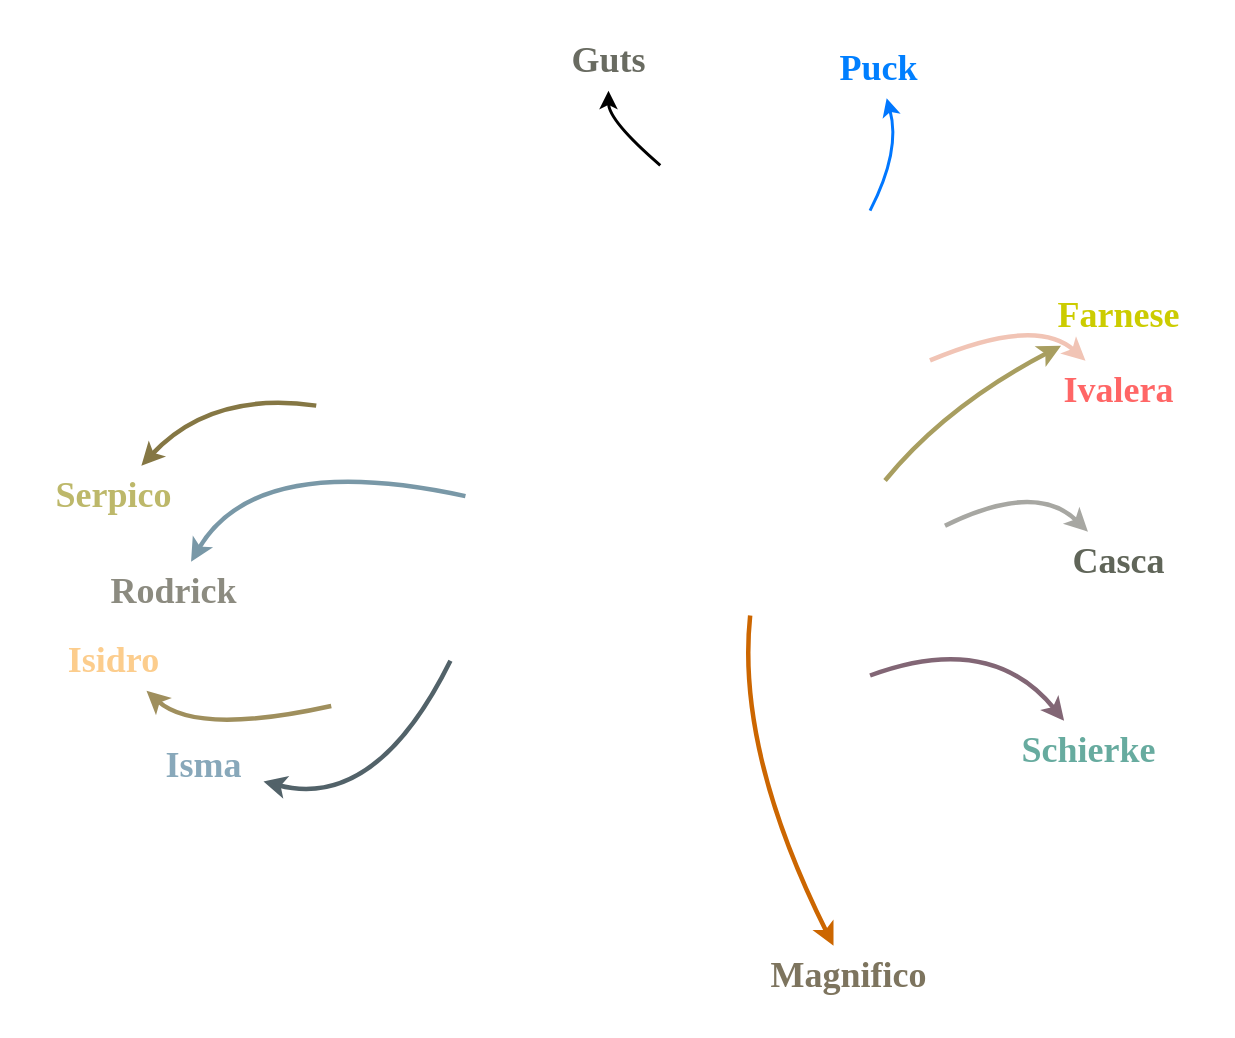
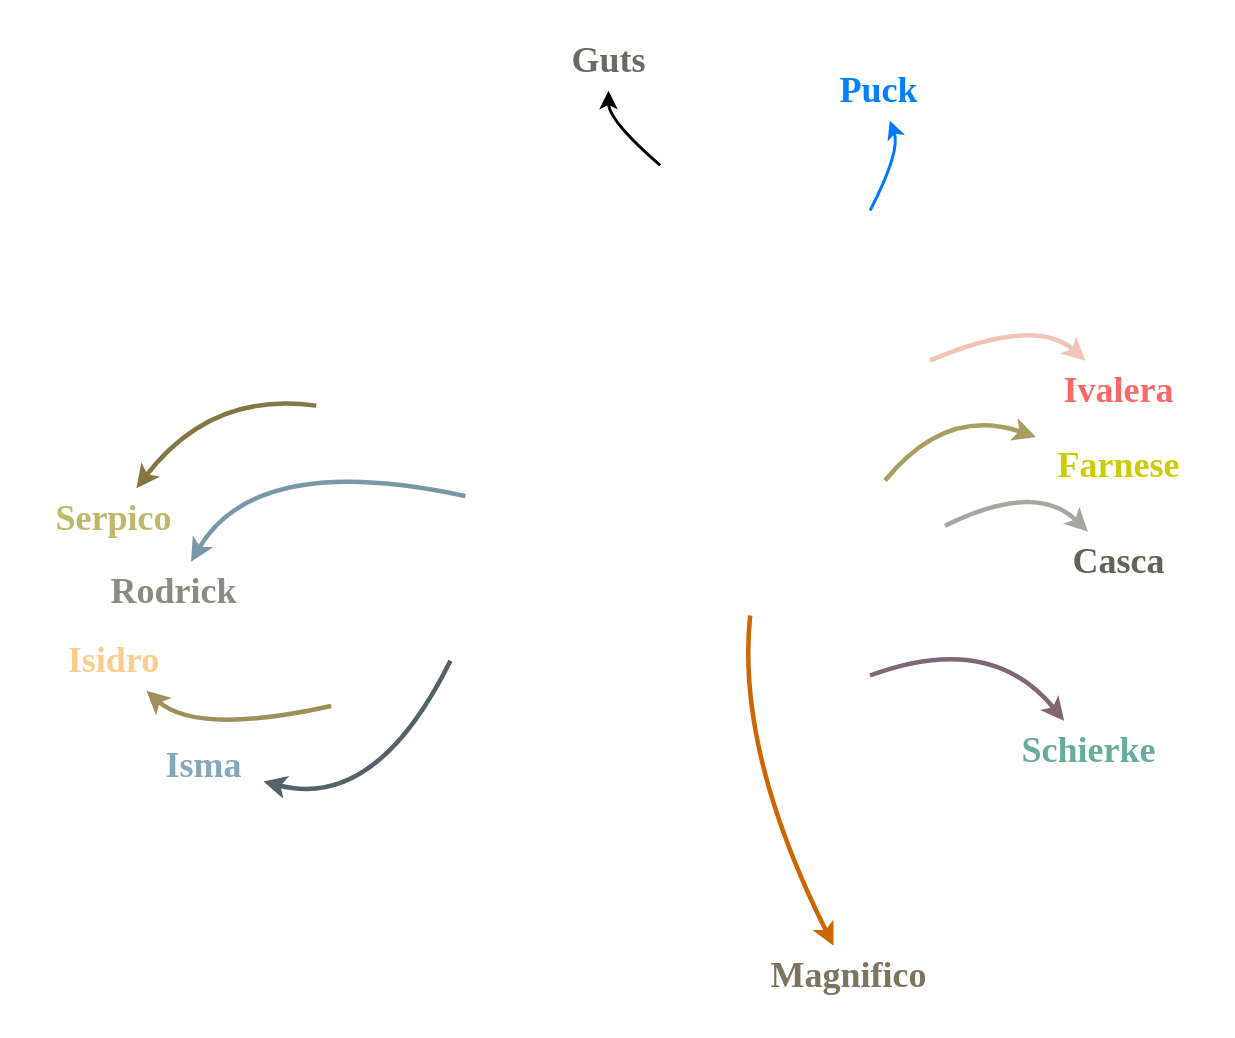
  <mxCell id="0" />
  <mxCell id="1" parent="0" />
  <mxCell id="2" value="" style="shape=image;verticalLabelPosition=bottom;labelBackgroundColor=default;verticalAlign=top;aspect=fixed;imageAspect=0;image=https://i.ibb.co/2q7mD77/image.png;fontStyle=1;fontSize=24;clipPath=inset(0% 0% 0% 0% round 8%);imageBorder=none;perimeterSpacing=0;" parent="1" vertex="1"><mxGeometry x="187" y="90" width="454.133" height="520" as="geometry" /></mxCell>
  <mxCell id="3" value="" style="group;fontColor=#434c41;fontStyle=1;fontSize=24;" parent="1" vertex="1" connectable="0"><mxGeometry x="640" y="480" width="145" height="40" as="geometry" /></mxCell>
  <mxCell id="4" value="&lt;font color=&quot;#67ab9f&quot; style=&quot;font-size: 24px;&quot; face=&quot;Comic Sans MS&quot;&gt;Schierke&lt;/font&gt;" style="text;html=1;align=center;verticalAlign=middle;resizable=0;points=[];autosize=1;strokeColor=none;fillColor=none;fontStyle=1;fontSize=24;" parent="3" vertex="1"><mxGeometry x="25" width="120" height="40" as="geometry" /></mxCell>
  <mxCell id="5" value="" style="endArrow=classic;html=1;curved=1;strokeWidth=2;exitX=0.864;exitY=0.096;exitDx=0;exitDy=0;exitPerimeter=0;strokeColor=#0077FF;fontStyle=1;fontSize=24;" parent="1" source="2" target="6" edge="1"><mxGeometry width="50" height="50" relative="1" as="geometry"><mxPoint x="700" y="330" as="sourcePoint" /><mxPoint x="750" y="280" as="targetPoint" /><Array as="points"><mxPoint x="600" y="100" /></Array></mxGeometry></mxCell>
- <mxCell id="6" value="&lt;font color=&quot;#007fff&quot; style=&quot;font-size: 24px;&quot; face=&quot;Comic Sans MS&quot;&gt;Puck&lt;/font&gt;" style="text;html=1;align=center;verticalAlign=middle;resizable=0;points=[];autosize=1;strokeColor=none;fillColor=none;fontStyle=1;fontSize=24;" parent="1" vertex="1"><mxGeometry x="550" y="25" width="70" height="40" as="geometry" /></mxCell>
+ <mxCell id="6" value="&lt;font color=&quot;#007fff&quot; style=&quot;font-size: 24px;&quot; face=&quot;Comic Sans MS&quot;&gt;Puck&lt;/font&gt;" style="text;html=1;align=center;verticalAlign=middle;resizable=0;points=[];autosize=1;strokeColor=none;fillColor=none;fontStyle=1;fontSize=24;" parent="1" vertex="1"><mxGeometry x="550" y="40" width="70" height="40" as="geometry" /></mxCell>
  <mxCell id="7" value="&lt;font style=&quot;font-size: 24px;&quot; face=&quot;Comic Sans MS&quot;&gt;&lt;span style=&quot;font-size: 24px;&quot;&gt;Guts&lt;/span&gt;&lt;/font&gt;" style="text;html=1;align=center;verticalAlign=middle;resizable=0;points=[];autosize=1;strokeColor=none;fillColor=none;fontColor=#696b61;fontStyle=1;fontSize=24;labelBackgroundColor=none;" parent="1" vertex="1"><mxGeometry x="365" y="20" width="80" height="40" as="geometry" /></mxCell>
  <mxCell id="8" value="" style="endArrow=classic;html=1;curved=1;strokeWidth=3;exitX=0.952;exitY=0.288;exitDx=0;exitDy=0;exitPerimeter=0;strokeColor=#f1c4b5;fontStyle=1;fontSize=24;" parent="1" source="2" target="9" edge="1"><mxGeometry width="50" height="50" relative="1" as="geometry"><mxPoint x="770" y="200" as="sourcePoint" /><mxPoint x="820" y="150" as="targetPoint" /><Array as="points"><mxPoint x="690" y="210" /></Array></mxGeometry></mxCell>
  <mxCell id="9" value="&lt;font color=&quot;#ff6666&quot; style=&quot;font-size: 24px;&quot; face=&quot;Comic Sans MS&quot;&gt;Ivalera&lt;/font&gt;" style="text;html=1;align=center;verticalAlign=middle;resizable=0;points=[];autosize=1;strokeColor=none;fillColor=none;fontStyle=1;fontSize=24;" parent="1" vertex="1"><mxGeometry x="690" y="240" width="110" height="40" as="geometry" /></mxCell>
  <mxCell id="10" value="" style="endArrow=classic;html=1;curved=1;strokeWidth=3;exitX=0.051;exitY=0.346;exitDx=0;exitDy=0;exitPerimeter=0;strokeColor=#857744;fontStyle=1;fontSize=24;" parent="1" source="2" target="25" edge="1"><mxGeometry width="50" height="50" relative="1" as="geometry"><mxPoint x="60" y="260" as="sourcePoint" /><mxPoint x="110" y="210" as="targetPoint" /><Array as="points"><mxPoint x="140" y="260" /></Array></mxGeometry></mxCell>
  <mxCell id="11" value="" style="endArrow=classic;html=1;curved=1;strokeWidth=3;exitX=0.27;exitY=0.462;exitDx=0;exitDy=0;exitPerimeter=0;strokeColor=#7998a7;fontStyle=1;fontSize=24;" parent="1" source="2" target="24" edge="1"><mxGeometry width="50" height="50" relative="1" as="geometry"><mxPoint x="50" y="280" as="sourcePoint" /><mxPoint x="150" y="180" as="targetPoint" /><Array as="points"><mxPoint x="170" y="300" /></Array></mxGeometry></mxCell>
  <mxCell id="12" value="" style="endArrow=classic;html=1;curved=1;strokeWidth=3;exitX=0.974;exitY=0.5;exitDx=0;exitDy=0;exitPerimeter=0;strokeColor=#a7a7a2;fontStyle=1;fontSize=24;" parent="1" source="2" target="20" edge="1"><mxGeometry width="50" height="50" relative="1" as="geometry"><mxPoint x="800" y="480" as="sourcePoint" /><mxPoint x="850" y="430" as="targetPoint" /><Array as="points"><mxPoint x="690" y="320" /></Array></mxGeometry></mxCell>
  <mxCell id="13" value="" style="endArrow=classic;html=1;curved=1;strokeWidth=3;exitX=0.864;exitY=0.692;exitDx=0;exitDy=0;exitPerimeter=0;strokeColor=#826675;fontStyle=1;fontSize=24;" parent="1" source="2" target="4" edge="1"><mxGeometry width="50" height="50" relative="1" as="geometry"><mxPoint x="750" y="550" as="sourcePoint" /><mxPoint x="800" y="500" as="targetPoint" /><Array as="points"><mxPoint x="660" y="420" /></Array></mxGeometry></mxCell>
  <mxCell id="14" value="" style="endArrow=classic;html=1;curved=1;strokeWidth=3;exitX=0.886;exitY=0.442;exitDx=0;exitDy=0;exitPerimeter=0;strokeColor=#a89e60;fontStyle=1;fontSize=24;" parent="1" source="2" target="19" edge="1"><mxGeometry width="50" height="50" relative="1" as="geometry"><mxPoint x="800" y="350" as="sourcePoint" /><mxPoint x="850" y="300" as="targetPoint" /><Array as="points"><mxPoint x="630" y="270" /></Array></mxGeometry></mxCell>
  <mxCell id="15" value="" style="endArrow=classic;html=1;curved=1;strokeWidth=3;exitX=0.688;exitY=0.615;exitDx=0;exitDy=0;exitPerimeter=0;strokeColor=#CC6600;fontStyle=1;fontSize=24;" parent="1" source="2" target="21" edge="1"><mxGeometry width="50" height="50" relative="1" as="geometry"><mxPoint x="810" y="454" as="sourcePoint" /><mxPoint x="860" y="404" as="targetPoint" /><Array as="points"><mxPoint x="490" y="500" /></Array></mxGeometry></mxCell>
  <mxCell id="16" value="" style="endArrow=classic;html=1;curved=1;strokeWidth=3;exitX=0.248;exitY=0.673;exitDx=0;exitDy=0;exitPerimeter=0;strokeColor=#526269;fontStyle=1;fontSize=24;" parent="1" source="2" target="22" edge="1"><mxGeometry width="50" height="50" relative="1" as="geometry"><mxPoint x="60" y="570" as="sourcePoint" /><mxPoint x="110" y="520" as="targetPoint" /><Array as="points"><mxPoint x="250" y="540" /></Array></mxGeometry></mxCell>
  <mxCell id="17" value="" style="endArrow=classic;html=1;curved=1;strokeWidth=3;exitX=0.073;exitY=0.731;exitDx=0;exitDy=0;exitPerimeter=0;strokeColor=#9f8f5d;fontStyle=1;fontSize=24;" parent="1" source="2" target="23" edge="1"><mxGeometry width="50" height="50" relative="1" as="geometry"><mxPoint x="-20" y="500" as="sourcePoint" /><mxPoint x="30" y="450" as="targetPoint" /><Array as="points"><mxPoint x="130" y="490" /></Array></mxGeometry></mxCell>
  <mxCell id="18" value="" style="endArrow=classic;html=1;curved=1;strokeWidth=2;exitX=0.556;exitY=0.038;exitDx=0;exitDy=0;exitPerimeter=0;fontColor=#2e3328;fontStyle=1;fontSize=24;" parent="1" source="2" target="7" edge="1"><mxGeometry width="50" height="50" relative="1" as="geometry"><mxPoint x="280" y="90" as="sourcePoint" /><mxPoint x="293" y="30" as="targetPoint" /><Array as="points"><mxPoint x="405" y="80" /></Array></mxGeometry></mxCell>
- <mxCell id="19" value="&lt;font color=&quot;#cccc00&quot; style=&quot;font-size: 24px;&quot; face=&quot;Comic Sans MS&quot;&gt;Farnese&lt;/font&gt;" style="text;html=1;align=center;verticalAlign=middle;resizable=0;points=[];autosize=1;strokeColor=none;fillColor=none;fontStyle=1;fontSize=24;" parent="1" vertex="1"><mxGeometry x="690.003" y="190" width="110" height="40" as="geometry" /></mxCell>
+ <mxCell id="19" value="&lt;font color=&quot;#cccc00&quot; style=&quot;font-size: 24px;&quot; face=&quot;Comic Sans MS&quot;&gt;Farnese&lt;/font&gt;" style="text;html=1;align=center;verticalAlign=middle;resizable=0;points=[];autosize=1;strokeColor=none;fillColor=none;fontStyle=1;fontSize=24;" parent="1" vertex="1"><mxGeometry x="690.003" y="290" width="110" height="40" as="geometry" /></mxCell>
  <mxCell id="20" value="&lt;font style=&quot;font-size: 24px;&quot; face=&quot;Comic Sans MS&quot;&gt;Casca&lt;/font&gt;" style="text;html=1;align=center;verticalAlign=middle;resizable=0;points=[];autosize=1;strokeColor=none;fillColor=none;fontColor=#606559;fontStyle=1;fontSize=24;" parent="1" vertex="1"><mxGeometry x="700" y="354" width="90" height="40" as="geometry" /></mxCell>
  <mxCell id="21" value="&lt;font style=&quot;font-size: 24px;&quot; face=&quot;Comic Sans MS&quot;&gt;Magnifico&lt;/font&gt;" style="text;html=1;align=center;verticalAlign=middle;resizable=0;points=[];autosize=1;strokeColor=none;fillColor=none;fontColor=#7d745e;fontStyle=1;fontSize=24;" parent="1" vertex="1"><mxGeometry x="500" y="630" width="130" height="40" as="geometry" /></mxCell>
  <mxCell id="22" value="&lt;font face=&quot;Comic Sans MS&quot; style=&quot;font-size: 24px;&quot;&gt;&lt;span style=&quot;font-size: 24px;&quot;&gt;Isma&lt;/span&gt;&lt;/font&gt;" style="text;html=1;align=center;verticalAlign=middle;resizable=0;points=[];autosize=1;strokeColor=none;fillColor=none;fontColor=#88A8BA;fontStyle=1;fontSize=24;" parent="1" vertex="1"><mxGeometry x="95" y="490" width="80" height="40" as="geometry" /></mxCell>
  <mxCell id="23" value="&lt;font style=&quot;font-size: 24px;&quot; face=&quot;Comic Sans MS&quot;&gt;Isidro&lt;/font&gt;" style="text;html=1;align=center;verticalAlign=middle;resizable=0;points=[];autosize=1;strokeColor=none;fillColor=none;fontColor=#fccd8d;fontStyle=1;fontSize=24;" parent="1" vertex="1"><mxGeometry x="30" y="420" width="90" height="40" as="geometry" /></mxCell>
  <mxCell id="24" value="&lt;font style=&quot;font-size: 24px;&quot; face=&quot;Comic Sans MS&quot;&gt;Rodrick&lt;/font&gt;" style="text;html=1;align=center;verticalAlign=middle;resizable=0;points=[];autosize=1;strokeColor=none;fillColor=none;fontColor=#8c8b80;fontStyle=1;fontSize=24;" parent="1" vertex="1"><mxGeometry x="60" y="374" width="110" height="40" as="geometry" /></mxCell>
- <mxCell id="25" value="&lt;font style=&quot;font-size: 24px;&quot; face=&quot;Comic Sans MS&quot;&gt;Serpico&lt;/font&gt;" style="text;html=1;align=center;verticalAlign=middle;resizable=0;points=[];autosize=1;strokeColor=none;fillColor=none;fontColor=#BDB86A;fontStyle=1;fontSize=24;" parent="1" vertex="1"><mxGeometry x="20" y="310" width="110" height="40" as="geometry" /></mxCell>
+ <mxCell id="25" value="&lt;font style=&quot;font-size: 24px;&quot; face=&quot;Comic Sans MS&quot;&gt;Serpico&lt;/font&gt;" style="text;html=1;align=center;verticalAlign=middle;resizable=0;points=[];autosize=1;strokeColor=none;fillColor=none;fontColor=#BDB86A;fontStyle=1;fontSize=24;" parent="1" vertex="1"><mxGeometry x="20" y="325" width="110" height="40" as="geometry" /></mxCell>
